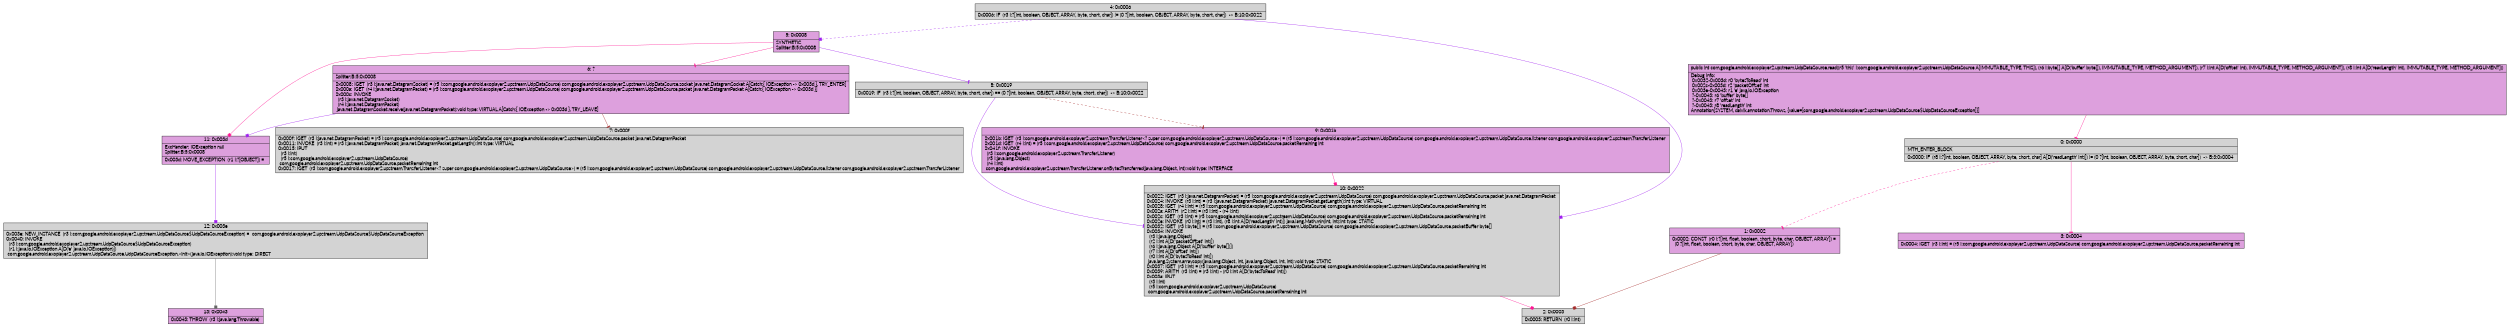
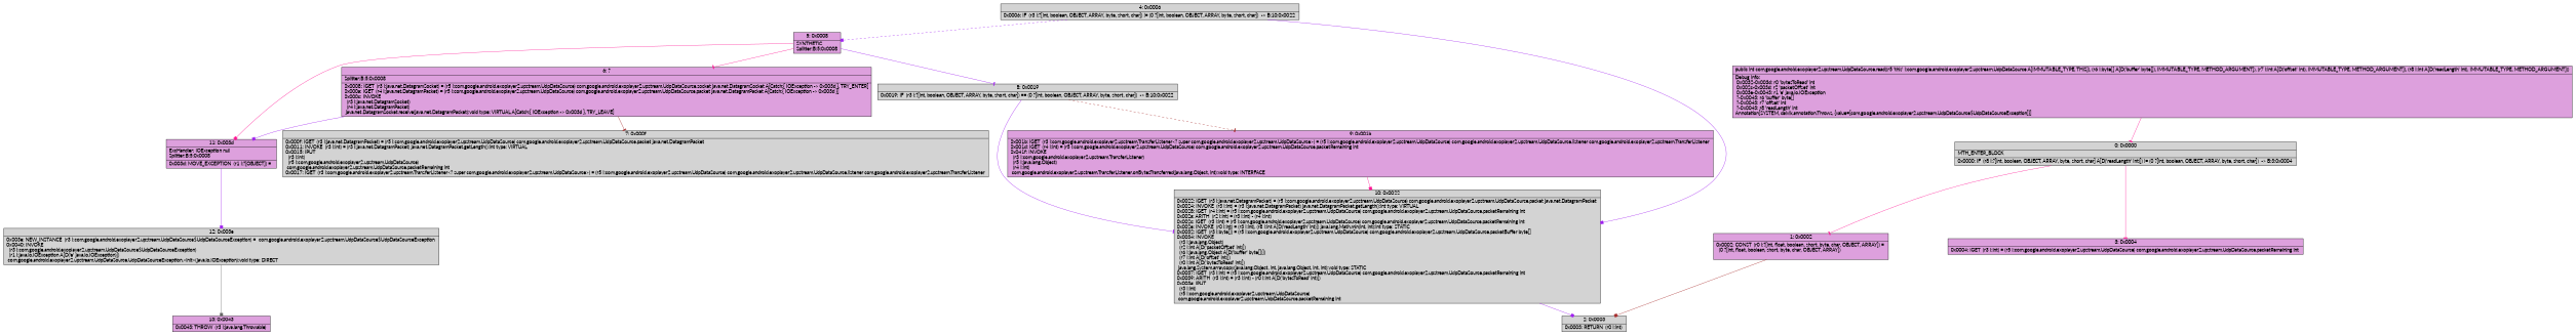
  digraph {
    fontname=Lato
    node [fillcolor=plum fontname=Lato shape=record style=filled]
    edge [arrowhead=box color=deeppink fontname=Lato]
    n1 [fillcolor=lightgrey label="{0\:\ 0x0000|MTH_ENTER_BLOCK\l|0x0000: IF  (r8 I:?[int, boolean, OBJECT, ARRAY, byte, short, char] A[D('readLength' int)]) != (0 ?[int, boolean, OBJECT, ARRAY, byte, short, char])  \-\> B:3:0x0004 \l}"]
    n2 [label="{1\:\ 0x0002|0x0002: CONST  (r0 I:?[int, float, boolean, short, byte, char, OBJECT, ARRAY]) = \l  (0 ?[int, float, boolean, short, byte, char, OBJECT, ARRAY])\l \l}"]
    n3 [label="{3\:\ 0x0004|0x0004: IGET  (r3 I:int) = (r5 I:com.google.android.exoplayer2.upstream.UdpDataSource) com.google.android.exoplayer2.upstream.UdpDataSource.packetRemaining int \l}"]
    n4 [fillcolor=lightgrey label="{2\:\ 0x0003|0x0003: RETURN  (r0 I:int) \l}"]
    n5 [fillcolor=lightgrey label="{4\:\ 0x0006|0x0006: IF  (r3 I:?[int, boolean, OBJECT, ARRAY, byte, short, char]) != (0 ?[int, boolean, OBJECT, ARRAY, byte, short, char])  \-\> B:10:0x0022 \l}"]
    n6 [label="{5\:\ 0x0008|SYNTHETIC\lSplitter:B:5:0x0008\l}"]
    n7 [fillcolor=lightgrey label="{10\:\ 0x0022|0x0022: IGET  (r3 I:java.net.DatagramPacket) = (r5 I:com.google.android.exoplayer2.upstream.UdpDataSource) com.google.android.exoplayer2.upstream.UdpDataSource.packet java.net.DatagramPacket \l0x0024: INVOKE  (r3 I:int) = (r3 I:java.net.DatagramPacket) java.net.DatagramPacket.getLength():int type: VIRTUAL \l0x0028: IGET  (r4 I:int) = (r5 I:com.google.android.exoplayer2.upstream.UdpDataSource) com.google.android.exoplayer2.upstream.UdpDataSource.packetRemaining int \l0x002a: ARITH  (r2 I:int) = (r3 I:int) \- (r4 I:int) \l0x002c: IGET  (r3 I:int) = (r5 I:com.google.android.exoplayer2.upstream.UdpDataSource) com.google.android.exoplayer2.upstream.UdpDataSource.packetRemaining int \l0x002e: INVOKE  (r0 I:int) = (r3 I:int), (r8 I:int A[D('readLength' int)]) java.lang.Math.min(int, int):int type: STATIC \l0x0032: IGET  (r3 I:byte[]) = (r5 I:com.google.android.exoplayer2.upstream.UdpDataSource) com.google.android.exoplayer2.upstream.UdpDataSource.packetBuffer byte[] \l0x0034: INVOKE  \l  (r3 I:java.lang.Object)\l  (r2 I:int A[D('packetOffset' int)])\l  (r6 I:java.lang.Object A[D('buffer' byte[])])\l  (r7 I:int A[D('offset' int)])\l  (r0 I:int A[D('bytesToRead' int)])\l java.lang.System.arraycopy(java.lang.Object, int, java.lang.Object, int, int):void type: STATIC \l0x0037: IGET  (r3 I:int) = (r5 I:com.google.android.exoplayer2.upstream.UdpDataSource) com.google.android.exoplayer2.upstream.UdpDataSource.packetRemaining int \l0x0039: ARITH  (r3 I:int) = (r3 I:int) \- (r0 I:int A[D('bytesToRead' int)]) \l0x003a: IPUT  \l  (r3 I:int)\l  (r5 I:com.google.android.exoplayer2.upstream.UdpDataSource)\l com.google.android.exoplayer2.upstream.UdpDataSource.packetRemaining int \l}"]
    n8 [label="{6\:\ ?|Splitter:B:5:0x0008\l|0x0008: IGET  (r3 I:java.net.DatagramSocket) = (r5 I:com.google.android.exoplayer2.upstream.UdpDataSource) com.google.android.exoplayer2.upstream.UdpDataSource.socket java.net.DatagramSocket A[Catch:\{ IOException \-\> 0x003d \}, TRY_ENTER]\l0x000a: IGET  (r4 I:java.net.DatagramPacket) = (r5 I:com.google.android.exoplayer2.upstream.UdpDataSource) com.google.android.exoplayer2.upstream.UdpDataSource.packet java.net.DatagramPacket A[Catch:\{ IOException \-\> 0x003d \}]\l0x000c: INVOKE  \l  (r3 I:java.net.DatagramSocket)\l  (r4 I:java.net.DatagramPacket)\l java.net.DatagramSocket.receive(java.net.DatagramPacket):void type: VIRTUAL A[Catch:\{ IOException \-\> 0x003d \}, TRY_LEAVE]\l}"]
    n9 [label="{11\:\ 0x003d|ExcHandler: IOException null\lSplitter:B:5:0x0008\l|0x003d: MOVE_EXCEPTION  (r1 I:?[OBJECT]) =  \l}"]
    n10 [fillcolor=lightgrey label="{8\:\ 0x0019|0x0019: IF  (r3 I:?[int, boolean, OBJECT, ARRAY, byte, short, char]) == (0 ?[int, boolean, OBJECT, ARRAY, byte, short, char])  \-\> B:10:0x0022 \l}"]
    n11 [fillcolor=lightgrey label="{7\:\ 0x000f|0x000f: IGET  (r3 I:java.net.DatagramPacket) = (r5 I:com.google.android.exoplayer2.upstream.UdpDataSource) com.google.android.exoplayer2.upstream.UdpDataSource.packet java.net.DatagramPacket \l0x0011: INVOKE  (r3 I:int) = (r3 I:java.net.DatagramPacket) java.net.DatagramPacket.getLength():int type: VIRTUAL \l0x0015: IPUT  \l  (r3 I:int)\l  (r5 I:com.google.android.exoplayer2.upstream.UdpDataSource)\l com.google.android.exoplayer2.upstream.UdpDataSource.packetRemaining int \l0x0017: IGET  (r3 I:com.google.android.exoplayer2.upstream.TransferListener\<? super com.google.android.exoplayer2.upstream.UdpDataSource\>) = (r5 I:com.google.android.exoplayer2.upstream.UdpDataSource) com.google.android.exoplayer2.upstream.UdpDataSource.listener com.google.android.exoplayer2.upstream.TransferListener \l}"]
    n12 [fillcolor=lightgrey label="{12\:\ 0x003e|0x003e: NEW_INSTANCE  (r3 I:com.google.android.exoplayer2.upstream.UdpDataSource$UdpDataSourceException) =  com.google.android.exoplayer2.upstream.UdpDataSource$UdpDataSourceException \l0x0040: INVOKE  \l  (r3 I:com.google.android.exoplayer2.upstream.UdpDataSource$UdpDataSourceException)\l  (r1 I:java.io.IOException A[D('e' java.io.IOException)])\l com.google.android.exoplayer2.upstream.UdpDataSource.UdpDataSourceException.\<init\>(java.io.IOException):void type: DIRECT \l}"]
    n13 [label="{9\:\ 0x001b|0x001b: IGET  (r3 I:com.google.android.exoplayer2.upstream.TransferListener\<? super com.google.android.exoplayer2.upstream.UdpDataSource\>) = (r5 I:com.google.android.exoplayer2.upstream.UdpDataSource) com.google.android.exoplayer2.upstream.UdpDataSource.listener com.google.android.exoplayer2.upstream.TransferListener \l0x001d: IGET  (r4 I:int) = (r5 I:com.google.android.exoplayer2.upstream.UdpDataSource) com.google.android.exoplayer2.upstream.UdpDataSource.packetRemaining int \l0x041f: INVOKE  \l  (r3 I:com.google.android.exoplayer2.upstream.TransferListener)\l  (r5 I:java.lang.Object)\l  (r4 I:int)\l com.google.android.exoplayer2.upstream.TransferListener.onBytesTransferred(java.lang.Object, int):void type: INTERFACE \l}"]
    n14 [label="{13\:\ 0x0043|0x0043: THROW  (r3 I:java.lang.Throwable) \l}"]
    n15 [label="{public int com.google.android.exoplayer2.upstream.UdpDataSource.read((r5 'this' I:com.google.android.exoplayer2.upstream.UdpDataSource A[IMMUTABLE_TYPE, THIS]), (r6 I:byte[] A[D('buffer' byte[]), IMMUTABLE_TYPE, METHOD_ARGUMENT]), (r7 I:int A[D('offset' int), IMMUTABLE_TYPE, METHOD_ARGUMENT]), (r8 I:int A[D('readLength' int), IMMUTABLE_TYPE, METHOD_ARGUMENT]))  | Debug Info:\l  0x0032\-0x003d: r0 'bytesToRead' int\l  0x002c\-0x003d: r2 'packetOffset' int\l  0x003e\-0x0043: r1 'e' java.io.IOException\l  ?\-0x0043: r6 'buffer' byte[]\l  ?\-0x0043: r7 'offset' int\l  ?\-0x0043: r8 'readLength' int\lAnnotation[SYSTEM, dalvik.annotation.Throws, \{value=[com.google.android.exoplayer2.upstream.UdpDataSource$UdpDataSourceException]\}]\l}"]
-   n1 -> n2 [arrowhead=tee style=dashed]
+   n1 -> n2 [arrowhead=tee style=solid]
    n1 -> n3 [arrowhead=tee]
    n2 -> n4 [color=brown]
    n5 -> n6 [color=purple style=dashed]
    n5 -> n7 [color=purple]
    n6 -> n8 [arrowhead=tee]
    n6 -> n9
    n6 -> n10 [arrowhead=tee color=purple]
-   n7 -> n4
+   n7 -> n4 [color=purple]
    n8 -> n9 [color=purple]
    n8 -> n11 [arrowhead=tee color=brown]
    n9 -> n12 [color=purple]
    n10 -> n7 [arrowhead=tee color=purple]
    n10 -> n13 [arrowhead=tee color=brown style=dashed]
    n12 -> n14 [color=gray40]
    n13 -> n7
    n15 -> n1 [arrowhead=tee]
  }
